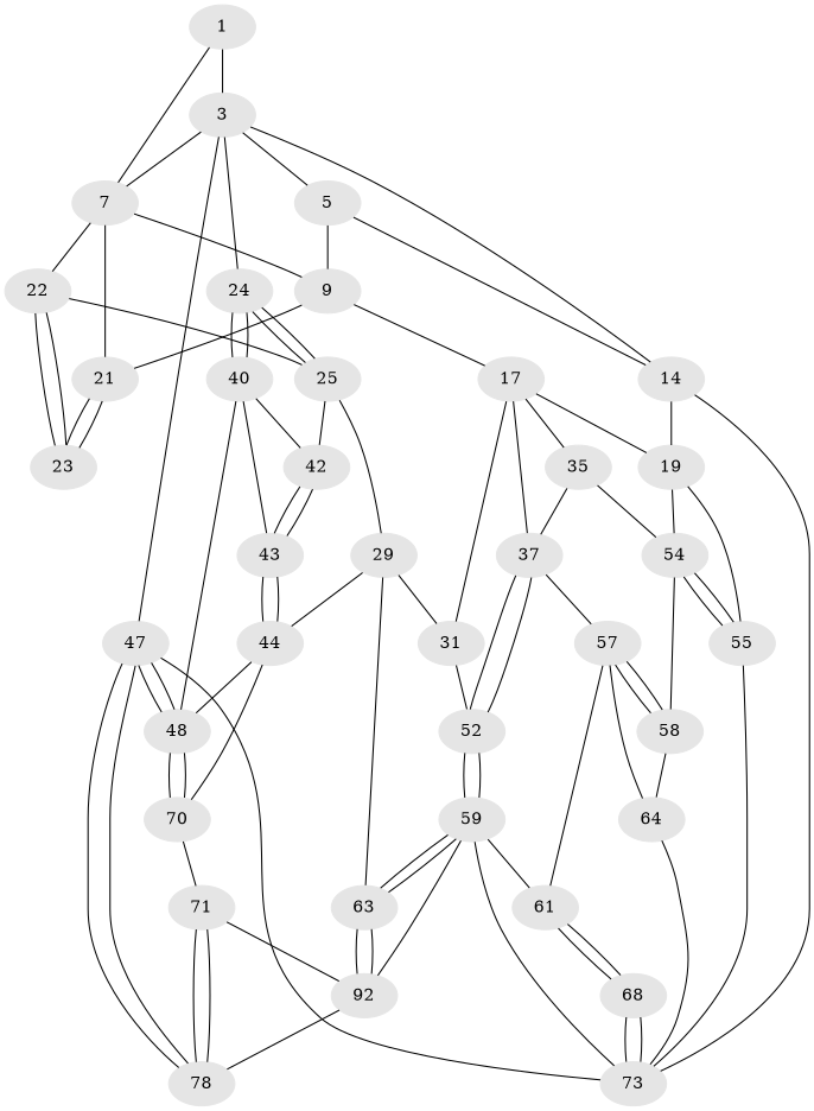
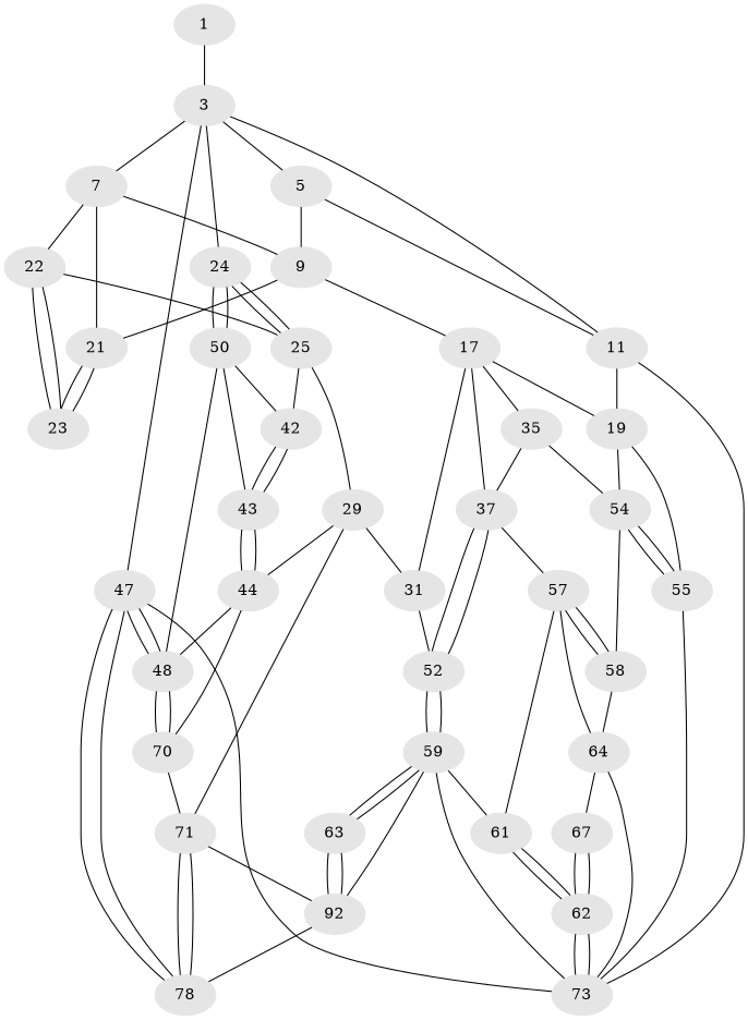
  graph {
    node [color=gray90 style=filled]
    1 [super="+6+2"]
    3 [super="+4+12"]
    7 [super="+8+20"]
    5 [super="+10"]
-   14 [super="+15"]
+   14 [super="+15" label=11]
    24
    47
    9 [super="+16"]
    21
    22 [super="+26"]
    19 [super="+33"]
    73 [super="+74"]
    25 [super="+27"]
-   40 [super="+41"]
+   40 [super="+41" label=50]
    48 [super="+49"]
    78
    17 [super="+18+32"]
    23
    31 [super="+51"]
    35 [super="+36+39"]
    37 [super="+38"]
    55
    54
    52
    57 [super="+62"]
    29 [super="+30+46"]
    42
    44 [super="+45+56"]
    63
    43
    70
    n32 [label=92 super="+77"]
    59 [super="+60"]
    58
    61
    64 [super="+65"]
    71
-   68
+   68 [label=62]
+   67
    1 -- 3 [weight=2]
-   1 -- 7
    3 -- 7
    3 -- 5
    3 -- 14
    3 -- 24
    3 -- 47
    7 -- 9
    7 -- 21
    7 -- 22
    5 -- 14
    5 -- 9
    14 -- 19 [weight=2]
    14 -- 73
    24 -- 25
    24 -- 25
    24 -- 40
    24 -- 40
    47 -- 73
    47 -- 48
    47 -- 48
    47 -- 78
    47 -- 78
    9 -- 21
    9 -- 17
    21 -- 23
    21 -- 23
    22 -- 25 [weight=2]
    22 -- 23
    22 -- 23
    19 -- 55
    19 -- 54
    25 -- 29
    25 -- 42
    40 -- 48
    40 -- 42
    40 -- 43
    48 -- 70
    48 -- 70
    17 -- 19
    17 -- 31
    17 -- 35
    17 -- 37
    31 -- 52
    35 -- 37
    35 -- 54
    37 -- 52
    37 -- 52
    37 -- 57
    55 -- 73
    54 -- 55
    54 -- 55
    54 -- 58
    52 -- 59
    52 -- 59
    57 -- 58
    57 -- 58
    57 -- 61
    57 -- 64
    29 -- 31 [weight=2]
    29 -- 44
-   29 -- 63
+   29 -- 71
    42 -- 43
    42 -- 43
    44 -- 48
    44 -- 70
    63 -- n32
    63 -- n32
    43 -- 44
    43 -- 44
    70 -- 71
    n32 -- 78
    59 -- 73
    59 -- 63
    59 -- 63
    59 -- n32
    59 -- 61
    58 -- 64
    61 -- 68
    61 -- 68
    64 -- 73
+   64 -- 67
    71 -- 78
    71 -- 78
    71 -- n32
    68 -- 73
    68 -- 73
+   67 -- 68
+   67 -- 68
  }
